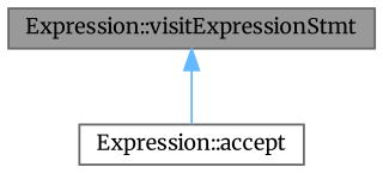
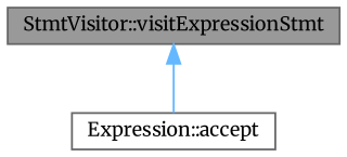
  digraph {
    rankdir=TB
    fontname=Merriweather
    node [fontname=Merriweather fontsize=10 shape=box style=filled]
-   n1 [color=gray40 fillcolor=grey60 fontcolor=black height=0.2 label="Expression::visitExpressionStmt" width=0.4]
+   n1 [color=gray40 fillcolor=grey60 fontcolor=black height=0.2 label="StmtVisitor::visitExpressionStmt" width=0.4]
    n2 [color=grey40 fillcolor=white height=0.2 label="Expression::accept" width=0.4]
    n1 -> n2 [color=steelblue1 dir=back fontname=Merriweather fontsize=10 labelfontname=Helvetica labelfontsize=10 style=solid]
  }
